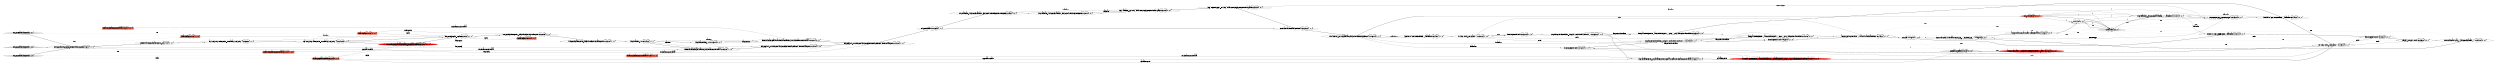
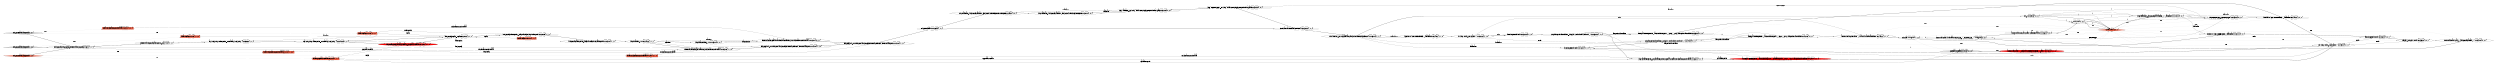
  digraph {
    rankdir=LR
    node [fillcolor=white shape=ellipse style=filled]
    edge [style=bold]
    n1 [fillcolor=tomato label="boolean useSchemaFromCommitMetadata@@@2@@@['0', '0', '1']" shape=box]
    n2 [label="HiveTestUtil.createMORTable(instantTime,deltaCommitTime,5,true,useSchemaFromCommitMetadata)@@@26@@@['0', '0', '1']"]
    n3 [label="HiveSyncTool tool = new HiveSyncTool(hiveSyncConfig,HiveTestUtil.getHiveConf(),HiveTestUtil.fileSystem)@@@27@@@['1', '1', '1']"]
    n4 [label="HiveSyncConfig hiveSyncConfig = HiveTestUtil.hiveSyncConfig@@@3@@@['1', '1', '1']"]
    n5 [label="HiveSyncTool tool = new HiveSyncTool(hiveSyncConfig,HiveTestUtil.getHiveConf(),HiveTestUtil.fileSystem)@@@24@@@['1', '1', '0']"]
    n6 [label="HiveTestUtil.hiveSyncConfig.batchSyncNum = 3@@@4@@@['1', '1', '1']"]
    n7 [label="Map<String,String> serdeProperties = new HashMap<String,String>(){}@@@5@@@['1', '1', '1']"]
    n8 [label="tool.syncHoodieTable()@@@28@@@['1', '1', '1']"]
    n9 [fillcolor=lightgray label="testSyncCOWTableWithProperties['1', '0', '0']" shape=diamond]
    n10 [fillcolor=tomato label="boolean useSchemaFromCommitMetadata@@@2@@@['1', '0', '0']" shape=box]
    n11 [fillcolor=tomato label="boolean useJdbc@@@2@@@['1', '0', '0']" shape=box]
    n12 [label="HiveTestUtil.createCOWTable(instantTime,5,useSchemaFromCommitMetadata)@@@23@@@['1', '1', '0']"]
    n13 [label="hiveSyncConfig.useJdbc = useJdbc@@@21@@@['1', '1', '1']"]
    n14 [fillcolor=lightgray label="testSyncMORTableWithProperties['0', '0', '1']" shape=diamond]
    n15 [fillcolor=tomato label="boolean useJdbc@@@2@@@['0', '0', '1']" shape=box]
    n16 [label="String expectQueryType = expectQueryTypes(i(@@@43@@@['0', '0', '1']"]
    n17 [label="assertTrue(ddl.contains(\"'hoodie.datasource.query.type'='\" + expectQueryType + \"'\"))@@@55@@@['0', '0', '1']"]
    n18 [label="hiveDriver.run(\"SHOW TBLPROPERTIES \" + dbTableName)@@@44@@@['1', '0', '1']"]
    n19 [label="assertTrue(ddl.toLowerCase().contains(\"create external table\"))@@@56@@@['0', '0', '1']"]
    n20 [label="List<String> results = new ArrayList<>()@@@45@@@['1', '1', '1']"]
    n21 [label="assertEquals(\"EXTERNALTRUE\" + \"last_commit_time_sync101\" + \"tp_0p0\" + \"tp_1p1\",tblPropertiesWithoutDdlTime)@@@48@@@['0', '0', '1']"]
    n22 [label="assertTrue(results.get(results.size() - 1).startsWith(\"transient_lastDdlTime\"))@@@49@@@['1', '1', '1']"]
    n23 [label="results.clear()@@@50@@@['1', '1', '1']"]
    n24 [label="hiveSyncConfig.serdeProperties = ConfigUtils.configToString(serdeProperties)@@@22@@@['1', '1', '1']"]
    n25 [label="Map<String,String> tableProperties = new HashMap<String,String>(){}@@@14@@@['1', '1', '1']"]
    n26 [label="hiveSyncConfig.tableProperties = ConfigUtils.configToString(tableProperties)@@@23@@@['1', '1', '1']"]
    n27 [fillcolor=red label="hiveSyncConfig.syncAsSparkDataSourceTable = syncAsDataSourceTable@@@18@@@['0', '1', '0']"]
    n28 [label="String instantTime = \"100\"@@@24@@@['1', '1', '1']"]
    n29 [fillcolor=tomato label="boolean useSchemaFromCommitMetadata@@@2@@@['0', '1', '0']" shape=box]
    n30 [label="String sparkTableProperties = getSparkTableProperties(syncAsDataSourceTable,useSchemaFromCommitMetadata)@@@33@@@['0', '1', '0']"]
    n31 [label="String deltaCommitTime = \"101\"@@@25@@@['0', '0', '1']"]
    n32 [label="String(( tableNames = new String((((edu.fdu.CPPDG.tinypdg.pe.ExpressionInfo@163a9d6@@@31@@@['0', '0', '1']"]
    n33 [label="String dbTableName = hiveSyncConfig.databaseName + \".\" + tableNames(i(@@@42@@@['0', '0', '1']"]
    n34 [label="String(( expectQueryTypes = new String((((edu.fdu.CPPDG.tinypdg.pe.ExpressionInfo@163a9df@@@34@@@['0', '0', '1']"]
    n35 [label="hiveDriver.run(\"SHOW CREATE TABLE \" + dbTableName)@@@51@@@['0', '0', '1']"]
    n36 [label="SessionState.start(HiveTestUtil.getHiveConf())@@@37@@@['1', '1', '1']"]
    n37 [label="hiveDriver.getResults(results)@@@52@@@['0', '0', '1']"]
    n38 [label="hiveDriver.getResults(results)@@@46@@@['1', '1', '1']"]
    n39 [label="String ddl = String.join(\"\",results)@@@53@@@['0', '0', '1']"]
    n40 [label="String tblPropertiesWithoutDdlTime = String.join(\"\",results.subList(0,results.size() - 1))@@@47@@@['1', '1', '1']"]
    n41 [label="assertTrue(ddl.contains(\"'path'='\" + hiveSyncConfig.basePath + \"'\"))@@@54@@@['0', '0', '1']"]
    n42 [label="Driver hiveDriver = new org.apache.hadoop.hive.ql.Driver(HiveTestUtil.getHiveConf())@@@38@@@['1', '1', '1']"]
-   n43 [fillcolor=tomato label="int i = 0@@@39@@@['0', '0', '1']"]
+   n43 [label="int i = 0@@@39@@@['0', '0', '1']"]
    n44 [label="hiveDriver.run(\"SHOW TBLPROPERTIES \" + dbTableName)@@@29@@@['1', '1', '0']"]
    n45 [label="i++@@@41@@@['0', '0', '1']"]
-   n46 [fillcolor=lightgray label="i < 2@@@40@@@['0', '0', '1']" shape=diamond]
-   n47 [label="hiveDriver.getResults(results)@@@38@@@['1', '1', '0']"]
+   n46 [fillcolor=tomato label="i < 2@@@40@@@['0', '0', '1']" shape=diamond]
    n48 [label="List<String> results = new ArrayList<>()@@@30@@@['1', '1', '0']"]
    n49 [label="hiveDriver.getResults(results)@@@31@@@['1', '1', '0']"]
    n50 [label="String tblPropertiesWithoutDdlTime = String.join(\"\",results.subList(0,results.size() - 1))@@@32@@@['1', '1', '0']"]
    n51 [fillcolor=red label="assertEquals(\"EXTERNALTRUE\" + \"last_commit_time_sync100\" + sparkTableProperties + \"tp_0p0\" + \"tp_1p1\",tblPropertiesWithoutDdlTime)@@@34@@@['0', '1', '0']"]
    n52 [label="assertEquals(\"EXTERNALTRUE\" + \"last_commit_time_sync100\" + \"tp_0p0\" + \"tp_1p1\",tblPropertiesWithoutDdlTime)@@@35@@@['1', '0', '0']"]
    n53 [fillcolor=lightgray label="syncAsDataSourceTable@@@41@@@['0', '1', '0']" shape=diamond]
    n54 [label="String roTableName = hiveSyncConfig.tableName + HiveSyncTool.SUFFIX_READ_OPTIMIZED_TABLE@@@29@@@['0', '0', '1']"]
    n55 [label="String rtTableName = hiveSyncConfig.tableName + HiveSyncTool.SUFFIX_SNAPSHOT_TABLE@@@30@@@['0', '0', '1']"]
    n56 [fillcolor=tomato label="boolean useJdbc@@@2@@@['0', '1', '0']" shape=box]
    n57 [fillcolor=red label="assertTrue(ddl.contains(\"'\" + ConfigUtils.IS_QUERY_AS_RO_TABLE + \"'='false'\"))@@@42@@@['0', '1', '0']"]
    n58 [fillcolor=tomato label="boolean syncAsDataSourceTable@@@2@@@['0', '1', '0']" shape=box]
-   n59 [fillcolor=lightgray label="testSyncCOWTableWithProperties['0', '1', '0']" shape=diamond]
+   n59 [fillcolor=tomato label="testSyncCOWTableWithProperties['0', '1', '0']" shape=diamond]
    n1 -> n2 [label=useSchemaFromCommitMetadata style=solid]
    n2 -> n3
    n3 -> n8
    n4 -> n3 [label=hiveSyncConfig style=solid]
    n4 -> n5 [label=hiveSyncConfig style=solid]
    n4 -> n6
    n5 -> n3
    n6 -> n7
    n7 -> n24 [label=serdeProperties style=solid]
    n7 -> n25
    n8 -> n36
    n8 -> n54
    n9 -> n4
    n9 -> n10 [label=true style=dotted]
    n9 -> n11 [label=true style=dotted]
    n10 -> n12 [label=useSchemaFromCommitMetadata style=solid]
    n11 -> n13 [label=tableNames style=solid]
    n12 -> n5
    n13 -> n24
+   n14 -> n1 [label=true style=dotted]
    n14 -> n4
    n14 -> n15 [label=true style=dotted]
    n15 -> n13 [label=useJdbc style=solid]
    n16 -> n17 [label=expectQueryType style=solid]
    n16 -> n18
    n17 -> n19
    n18 -> n20
    n19 -> n45
    n20 -> n37 [label=results style=solid]
    n20 -> n38
    n20 -> n38 [label=results style=solid]
    n20 -> n39 [label=results style=solid]
    n21 -> n22
    n22 -> n23
    n23 -> n17 [label=0 style=dashed]
    n23 -> n35
    n23 -> n53 [style=dotted]
    n24 -> n26
    n25 -> n13
    n25 -> n26 [label=tableProperties style=solid]
    n25 -> n27
    n26 -> n28
    n27 -> n13
    n28 -> n2 [label=instantTime style=solid]
    n28 -> n12 [label=instantTime style=solid]
    n28 -> n12
    n28 -> n31
    n29 -> n12 [label=useSchemaFromCommitMetadata style=solid]
    n29 -> n30 [label=useSchemaFromCommitMetadata style=solid]
    n30 -> n51 [label=sparkTableProperties style=solid]
    n30 -> n51
    n31 -> n2 [label=deltaCommitTime style=solid]
    n31 -> n2
    n32 -> n33 [label=tableNames style=solid]
    n32 -> n34
    n33 -> n16
    n33 -> n18 [label=dbTableName style=solid]
    n33 -> n35 [label=dbTableName style=solid]
    n34 -> n16 [label=expectQueryTypes style=solid]
    n34 -> n36
    n35 -> n37
    n36 -> n42
    n37 -> n39
    n38 -> n40
    n39 -> n41
    n40 -> n21
    n40 -> n21 [label=tblPropertiesWithoutDdlTime style=solid]
-   n40 -> n47
    n41 -> n17
    n42 -> n38 [label=dbTableName style=solid]
    n42 -> n40 [label=dbTableName style=solid]
    n42 -> n43
    n42 -> n44
    n42 -> n44 [label=dbTableName style=solid]
    n43 -> n16 [label=i style=solid]
    n43 -> n33 [label=i style=solid]
    n43 -> n45 [label=i style=solid]
    n43 -> n46 [label=i style=solid]
    n43 -> n46
    n44 -> n48
    n45 -> n16 [label=i style=solid]
    n45 -> n33 [label=i style=solid]
    n45 -> n46
    n45 -> n46 [label=i style=solid]
    n46 -> n16 [label=true style=dotted]
    n46 -> n17 [label=true style=dotted]
    n46 -> n18 [label=true style=dotted]
    n46 -> n19 [label=true style=dotted]
    n46 -> n20 [label=true style=dotted]
    n46 -> n21 [label=true style=dotted]
    n46 -> n22 [label=true style=dotted]
    n46 -> n23 [label=true style=dotted]
    n46 -> n33
    n46 -> n33 [label=true style=dotted]
    n46 -> n35 [label=true style=dotted]
    n46 -> n37 [label=results style=dotted]
    n46 -> n38 [label=i style=dotted]
    n46 -> n39 [label=true style=dotted]
    n46 -> n40 [label=true style=dotted]
    n46 -> n41 [label=true style=dotted]
    n46 -> n45 [label=true]
-   n47 -> n22
    n48 -> n22 [label=results style=solid]
    n48 -> n40 [label=results style=solid]
-   n48 -> n47 [label=results style=solid]
    n48 -> n49
    n48 -> n49 [label=results style=solid]
    n49 -> n50
    n50 -> n30
    n50 -> n51 [label=tblPropertiesWithoutDdlTime style=solid]
    n50 -> n52
    n50 -> n52 [label=tblPropertiesWithoutDdlTime style=solid]
    n51 -> n20
    n52 -> n18
    n52 -> n21 [label=0 style=dashed]
    n53 -> n57
    n53 -> n57 [label=true style=dotted]
    n54 -> n32 [label=roTableName style=solid]
    n54 -> n55
    n55 -> n32
    n55 -> n32 [label=rtTableName style=solid]
-   n13 -> n56 [label=useJdbc style=solid]
+   n56 -> n13 [label=useJdbc style=solid]
    n58 -> n27 [label=syncAsDataSourceTable style=solid]
    n58 -> n30 [label=syncAsDataSourceTable style=solid]
    n58 -> n53 [label=sparkTableProperties style=solid]
    n59 -> n4
    n59 -> n29 [label=useJdbc style=dotted]
-   n59 -> n58 [label=useJdbc style=dotted]
+   n59 -> n58 [label=true style=dotted]
  }
